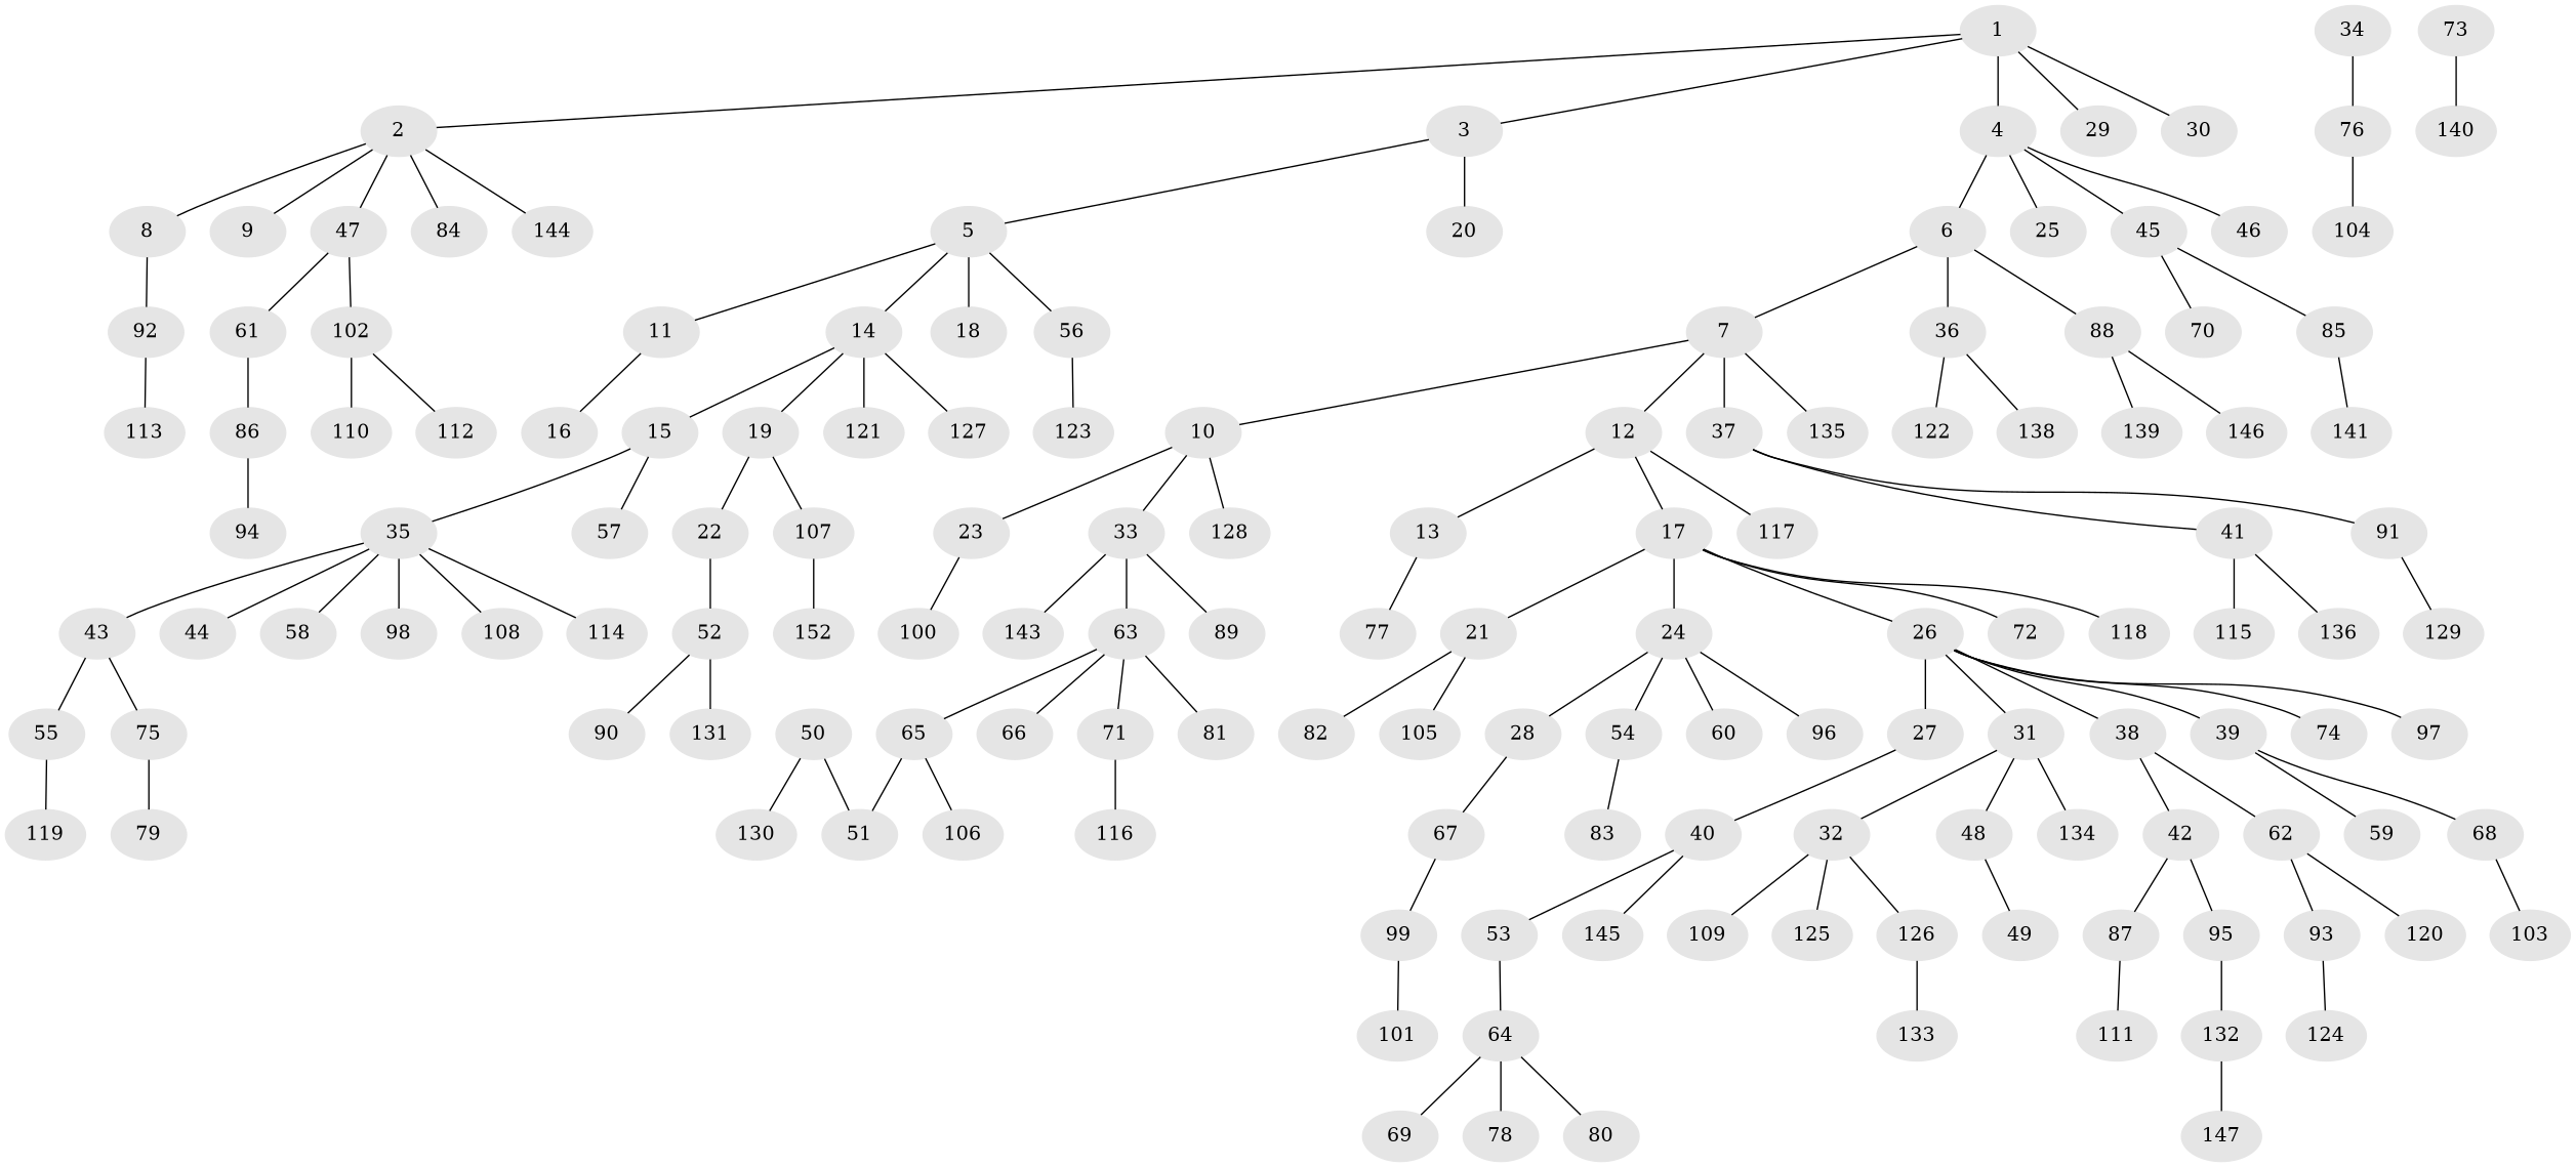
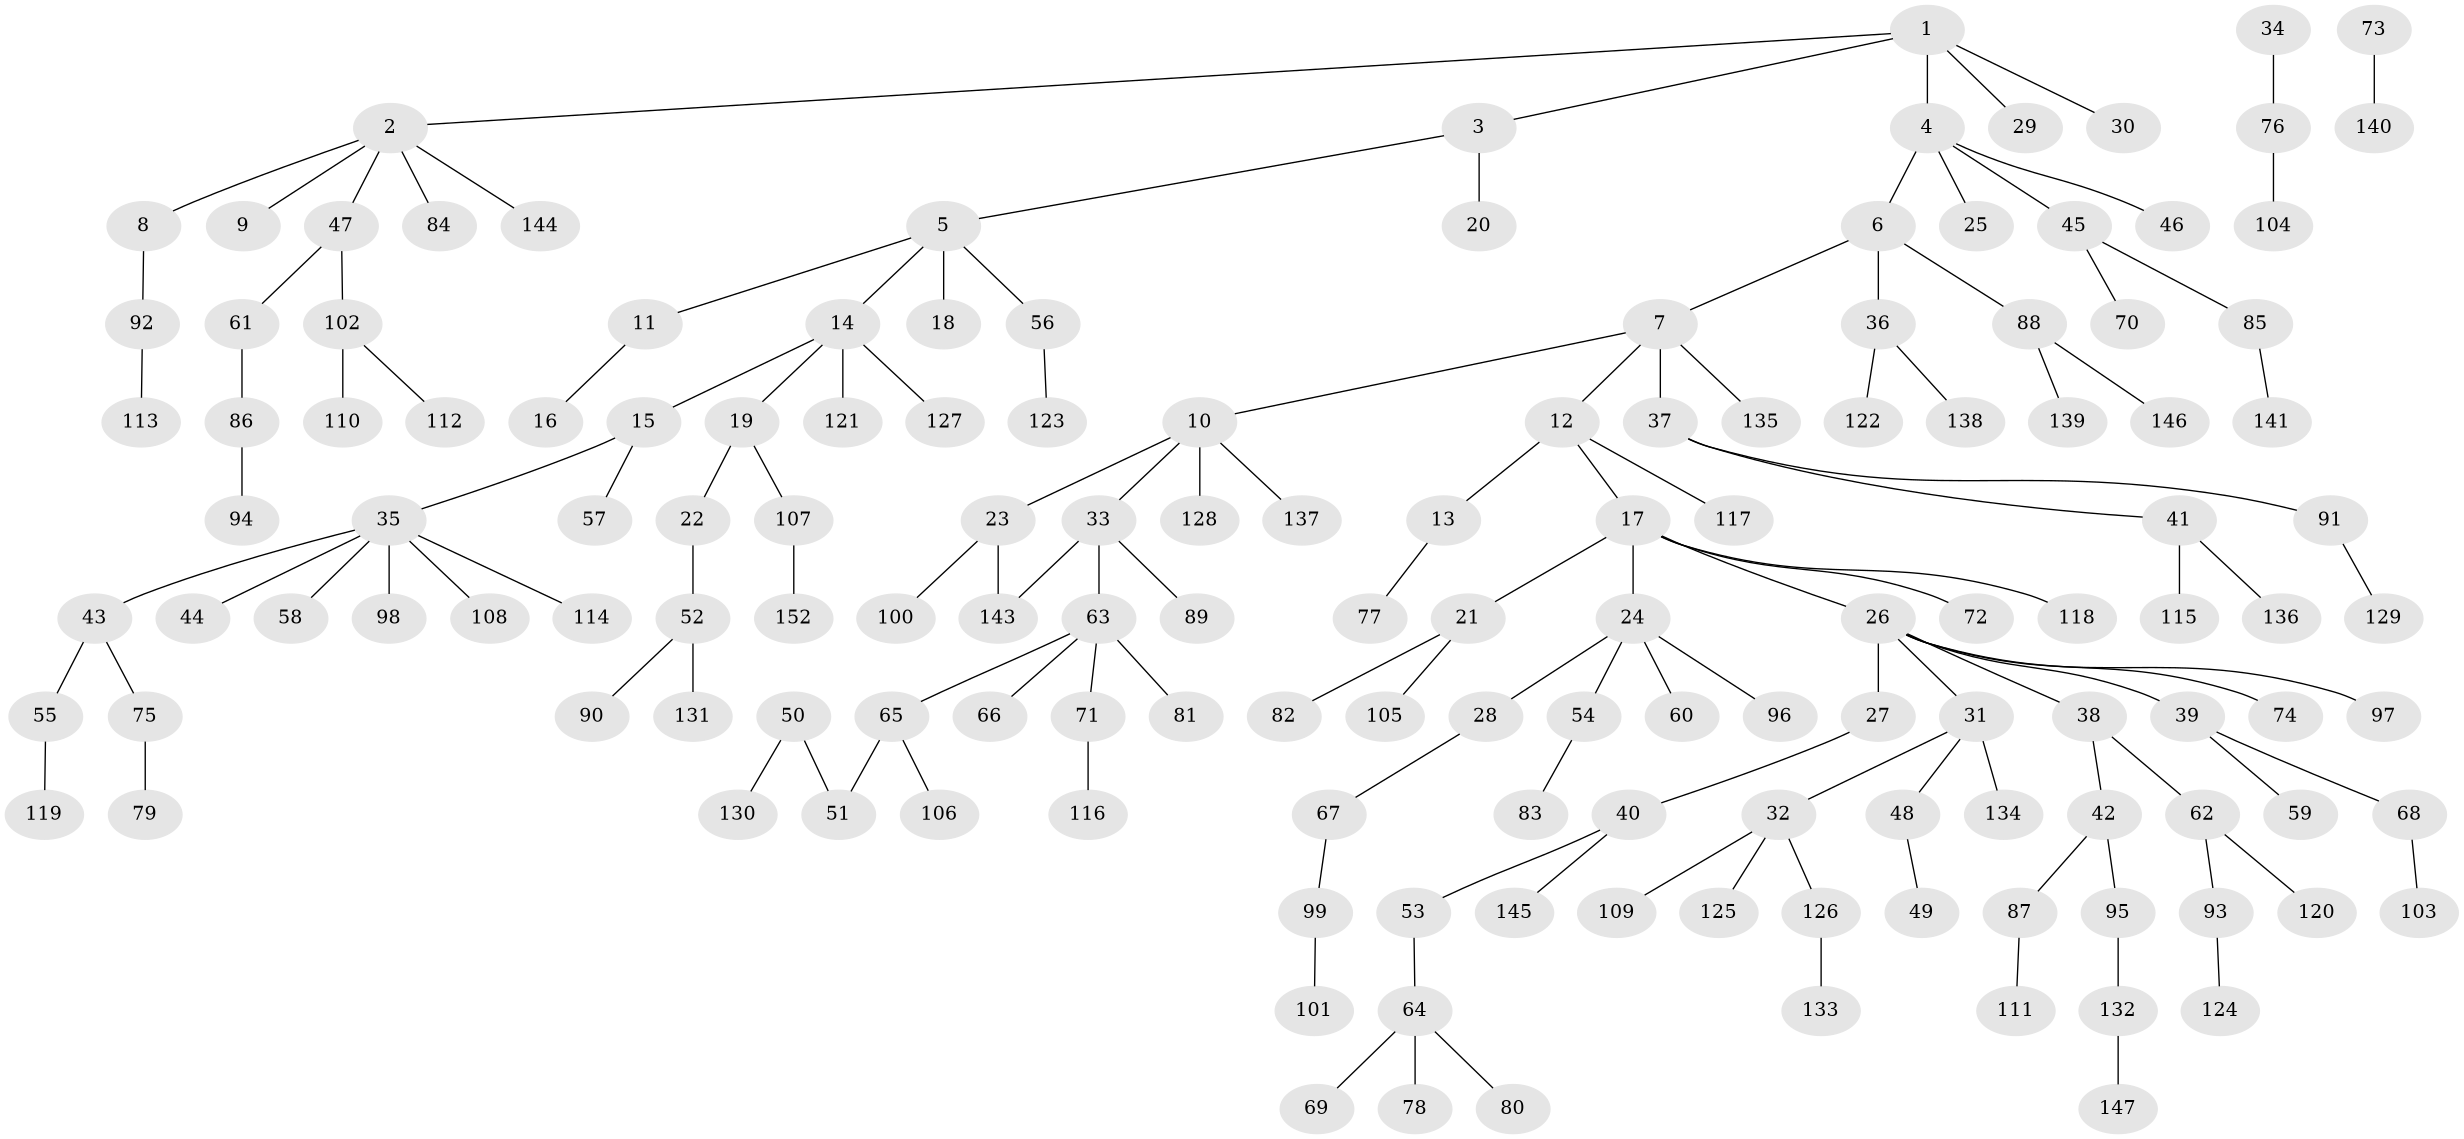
  graph {
    node [color=gray90 style=filled]
    1
    2
    3
    4
    29
    30
    8
    9
    47
    84
    144
    5
    20
    6
    25
    45
    46
    92
    61
    102
    11
    14
    18
    56
    7
    36
    88
    70
    85
    16
    15
    19
    121
    127
    123
    10
    12
    37
    135
    122
    138
    139
    146
    23
    33
    128
+   137
    13
    17
    117
    41
    91
    113
    100
    143
    63
    89
    77
    21
    24
    26
    72
    118
    35
    57
    22
    107
    43
    44
    58
    98
    108
    114
    82
    105
    28
    54
    60
    96
    27
    31
    38
    39
    74
    97
    34
    76
    52
    n89 [label=152]
    90
    131
    67
    83
    40
    32
    48
    134
    42
    62
    59
    68
    53
    145
    99
    109
    125
    126
    49
    133
    50
    51
    130
    65
    66
    71
    81
    104
    55
    75
    115
    136
    129
    87
    95
    93
    120
    103
    64
    111
    132
    119
    79
    141
    86
    110
    112
    69
    78
    80
    94
    124
    106
    116
    73
    140
    101
    147
    1 -- 2
    1 -- 3
    1 -- 4
    1 -- 29
    1 -- 30
    2 -- 8
    2 -- 9
    2 -- 47
    2 -- 84
    2 -- 144
    3 -- 5
    3 -- 20
    4 -- 6
    4 -- 25
    4 -- 45
    4 -- 46
    8 -- 92
    47 -- 61
    47 -- 102
    5 -- 11
    5 -- 14
    5 -- 18
    5 -- 56
    6 -- 7
    6 -- 36
    6 -- 88
    45 -- 70
    45 -- 85
    92 -- 113
    61 -- 86
    102 -- 110
    102 -- 112
    11 -- 16
    14 -- 15
    14 -- 19
    14 -- 121
    14 -- 127
    56 -- 123
    7 -- 10
    7 -- 12
    7 -- 37
    7 -- 135
    36 -- 122
    36 -- 138
    88 -- 139
    88 -- 146
    85 -- 141
    15 -- 35
    15 -- 57
    19 -- 22
    19 -- 107
    10 -- 23
    10 -- 33
    10 -- 128
+   10 -- 137
    12 -- 13
    12 -- 17
    12 -- 117
    37 -- 41
    37 -- 91
    23 -- 100
+   23 -- 143
    33 -- 143
    33 -- 63
    33 -- 89
    13 -- 77
    17 -- 21
    17 -- 24
    17 -- 26
    17 -- 72
    17 -- 118
    41 -- 115
    41 -- 136
    91 -- 129
    63 -- 65
    63 -- 66
    63 -- 71
    63 -- 81
    21 -- 82
    21 -- 105
    24 -- 28
    24 -- 54
    24 -- 60
    24 -- 96
    26 -- 27
    26 -- 31
    26 -- 38
    26 -- 39
    26 -- 74
    26 -- 97
    35 -- 43
    35 -- 44
    35 -- 58
    35 -- 98
    35 -- 108
    35 -- 114
    22 -- 52
    107 -- n89
    43 -- 55
    43 -- 75
    28 -- 67
    54 -- 83
    27 -- 40
    31 -- 32
    31 -- 48
    31 -- 134
    38 -- 42
    38 -- 62
    39 -- 59
    39 -- 68
    34 -- 76
    76 -- 104
    52 -- 90
    52 -- 131
    67 -- 99
    40 -- 53
    40 -- 145
    32 -- 109
    32 -- 125
    32 -- 126
    48 -- 49
    42 -- 87
    42 -- 95
    62 -- 93
    62 -- 120
    68 -- 103
    53 -- 64
    99 -- 101
    126 -- 133
    50 -- 51
    50 -- 130
    65 -- 51
    65 -- 106
    71 -- 116
    55 -- 119
    75 -- 79
    87 -- 111
    95 -- 132
    93 -- 124
    64 -- 69
    64 -- 78
    64 -- 80
    132 -- 147
    86 -- 94
    73 -- 140
  }
